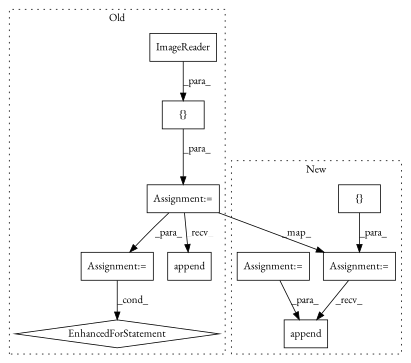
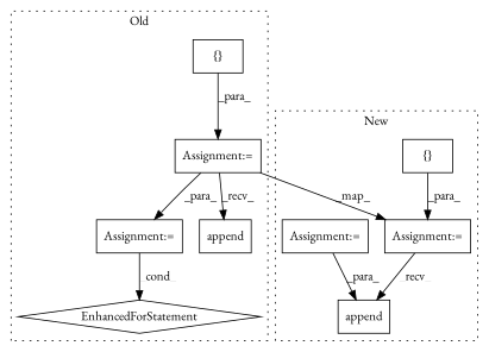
  digraph {
    fontname="EB Garamond"
    node [a=7 l=1 s="3664,3775" shape=box fontname="EB Garamond"]
    edge [fontname="EB Garamond"]
-   n1 [a=32 l="12,1" label=ImageReader s="3372,3399"]
    n2 [a=4 l="1,1" label="{}" s="3371,3400"]
    n3 [a=70 l="53,2" label=EnhancedForStatement shape=diamond]
    n4 [l="53,2" label="Assignment:="]
    n5 [label="Assignment:=" s=3353]
    n6 [a=32 l="7,1" label=append s="3472,3507"]
    n7 [a=32 l="7,1" label=append s="3957,3970"]
    n8 [a=4 l=2 label="{}" s=3734]
    n9 [label="Assignment:=" s=3716]
    n10 [label="Assignment:=" s=3845]
    subgraph cluster_1 {
      label=Old
      style=dotted
-     n1
      n2
      n3
      n4
      n5
      n6
    }
    subgraph cluster_2 {
      label=New
      style=dotted
      n7
      n8
      n9
      n10
    }
-   n1 -> n2 [label=_para_]
    n2 -> n5 [label=_para_]
    n4 -> n3 [label=_cond_]
    n5 -> n4 [label=_para_]
    n5 -> n6 [label=_recv_]
    n5 -> n9 [label=_map_]
    n8 -> n9 [label=_para_]
    n9 -> n7 [label=_recv_]
    n10 -> n7 [label=_para_]
  }
